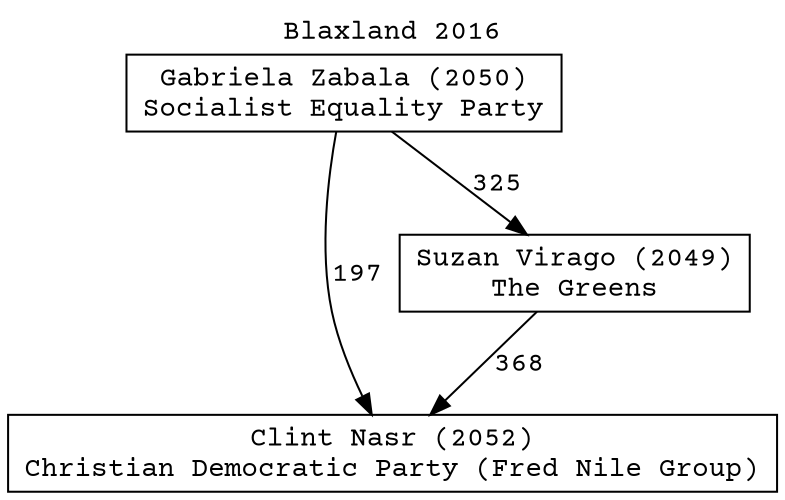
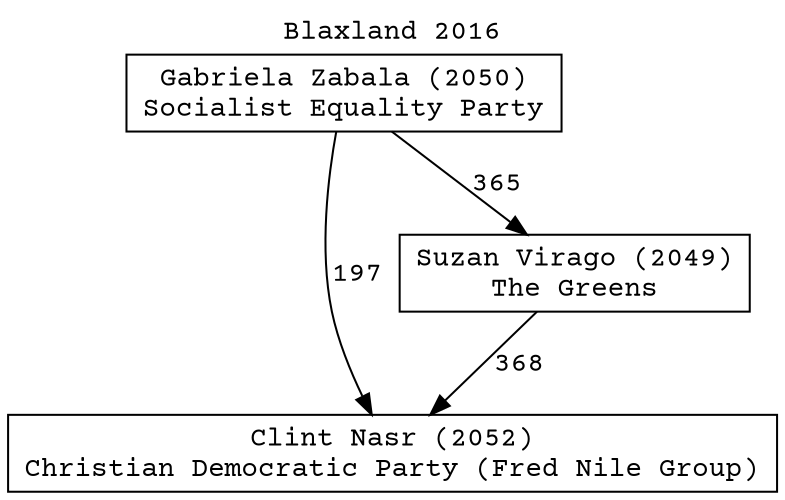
  digraph {
    label="Blaxland 2016"
    labelloc=t
    mclimit=10
    fontname="Courier Prime"
    node [shape=box fontname="Courier Prime"]
    edge [fontname="Courier Prime"]
    n1 [label="Clint Nasr (2052)\nChristian Democratic Party (Fred Nile Group)"]
    n2 [label="Suzan Virago (2049)\nThe Greens"]
    n3 [label="Gabriela Zabala (2050)\nSocialist Equality Party"]
    n2 -> n1 [label=368]
    n3 -> n1 [label=197]
-   n3 -> n2 [label=325]
+   n3 -> n2 [label=365]
  }
